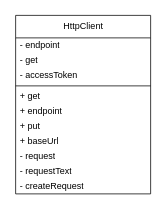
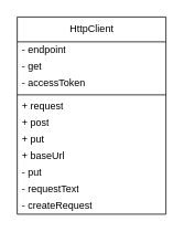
  <mxCell id="0" />
  <mxCell id="1" parent="0" />
  <mxCell id="2" value="HttpClient" style="swimlane;fontStyle=0;align=center;verticalAlign=top;childLayout=stackLayout;horizontal=1;startSize=30;horizontalStack=0;resizeParent=1;resizeParentMax=0;resizeLast=0;collapsible=0;marginBottom=0;html=1;" parent="1" vertex="1"><mxGeometry x="20" y="20" width="180" height="238" as="geometry" /></mxCell>
  <mxCell id="3" value="- endpoint" style="text;html=1;strokeColor=none;fillColor=none;align=left;verticalAlign=middle;spacingLeft=4;spacingRight=4;overflow=hidden;rotatable=0;points=[[0,0.5],[1,0.5]];portConstraint=eastwest;" parent="2" vertex="1"><mxGeometry y="30" width="180" height="20" as="geometry" /></mxCell>
  <mxCell id="4" value="- get" style="text;html=1;strokeColor=none;fillColor=none;align=left;verticalAlign=middle;spacingLeft=4;spacingRight=4;overflow=hidden;rotatable=0;points=[[0,0.5],[1,0.5]];portConstraint=eastwest;" parent="2" vertex="1"><mxGeometry y="50" width="180" height="20" as="geometry" /></mxCell>
  <mxCell id="5" value="- accessToken" style="text;html=1;strokeColor=none;fillColor=none;align=left;verticalAlign=middle;spacingLeft=4;spacingRight=4;overflow=hidden;rotatable=0;points=[[0,0.5],[1,0.5]];portConstraint=eastwest;" parent="2" vertex="1"><mxGeometry y="70" width="180" height="20" as="geometry" /></mxCell>
  <mxCell id="6" value="" style="line;strokeWidth=1;fillColor=none;align=left;verticalAlign=middle;spacingTop=-1;spacingLeft=3;spacingRight=3;rotatable=0;labelPosition=right;points=[];portConstraint=eastwest;" parent="2" vertex="1"><mxGeometry y="90" width="180" height="8" as="geometry" /></mxCell>
- <mxCell id="7" value="+ get" style="text;html=1;strokeColor=none;fillColor=none;align=left;verticalAlign=middle;spacingLeft=4;spacingRight=4;overflow=hidden;rotatable=0;points=[[0,0.5],[1,0.5]];portConstraint=eastwest;" parent="2" vertex="1"><mxGeometry y="98" width="180" height="20" as="geometry" /></mxCell>
- <mxCell id="8" value="+ endpoint" style="text;html=1;strokeColor=none;fillColor=none;align=left;verticalAlign=middle;spacingLeft=4;spacingRight=4;overflow=hidden;rotatable=0;points=[[0,0.5],[1,0.5]];portConstraint=eastwest;" parent="2" vertex="1"><mxGeometry y="118" width="180" height="20" as="geometry" /></mxCell>
+ <mxCell id="7" value="+ request" style="text;html=1;strokeColor=none;fillColor=none;align=left;verticalAlign=middle;spacingLeft=4;spacingRight=4;overflow=hidden;rotatable=0;points=[[0,0.5],[1,0.5]];portConstraint=eastwest;" parent="2" vertex="1"><mxGeometry y="98" width="180" height="20" as="geometry" /></mxCell>
+ <mxCell id="8" value="+ post" style="text;html=1;strokeColor=none;fillColor=none;align=left;verticalAlign=middle;spacingLeft=4;spacingRight=4;overflow=hidden;rotatable=0;points=[[0,0.5],[1,0.5]];portConstraint=eastwest;" parent="2" vertex="1"><mxGeometry y="118" width="180" height="20" as="geometry" /></mxCell>
  <mxCell id="9" value="+ put" style="text;html=1;strokeColor=none;fillColor=none;align=left;verticalAlign=middle;spacingLeft=4;spacingRight=4;overflow=hidden;rotatable=0;points=[[0,0.5],[1,0.5]];portConstraint=eastwest;" parent="2" vertex="1"><mxGeometry y="138" width="180" height="20" as="geometry" /></mxCell>
  <mxCell id="10" value="+ baseUrl" style="text;html=1;strokeColor=none;fillColor=none;align=left;verticalAlign=middle;spacingLeft=4;spacingRight=4;overflow=hidden;rotatable=0;points=[[0,0.5],[1,0.5]];portConstraint=eastwest;" parent="2" vertex="1"><mxGeometry y="158" width="180" height="20" as="geometry" /></mxCell>
- <mxCell id="11" value="- request" style="text;html=1;strokeColor=none;fillColor=none;align=left;verticalAlign=middle;spacingLeft=4;spacingRight=4;overflow=hidden;rotatable=0;points=[[0,0.5],[1,0.5]];portConstraint=eastwest;" parent="2" vertex="1"><mxGeometry y="178" width="180" height="20" as="geometry" /></mxCell>
+ <mxCell id="11" value="- put" style="text;html=1;strokeColor=none;fillColor=none;align=left;verticalAlign=middle;spacingLeft=4;spacingRight=4;overflow=hidden;rotatable=0;points=[[0,0.5],[1,0.5]];portConstraint=eastwest;" parent="2" vertex="1"><mxGeometry y="178" width="180" height="20" as="geometry" /></mxCell>
  <mxCell id="12" value="- requestText" style="text;html=1;strokeColor=none;fillColor=none;align=left;verticalAlign=middle;spacingLeft=4;spacingRight=4;overflow=hidden;rotatable=0;points=[[0,0.5],[1,0.5]];portConstraint=eastwest;" parent="2" vertex="1"><mxGeometry y="198" width="180" height="20" as="geometry" /></mxCell>
  <mxCell id="13" value="- createRequest" style="text;html=1;strokeColor=none;fillColor=none;align=left;verticalAlign=middle;spacingLeft=4;spacingRight=4;overflow=hidden;rotatable=0;points=[[0,0.5],[1,0.5]];portConstraint=eastwest;" parent="2" vertex="1"><mxGeometry y="218" width="180" height="20" as="geometry" /></mxCell>
